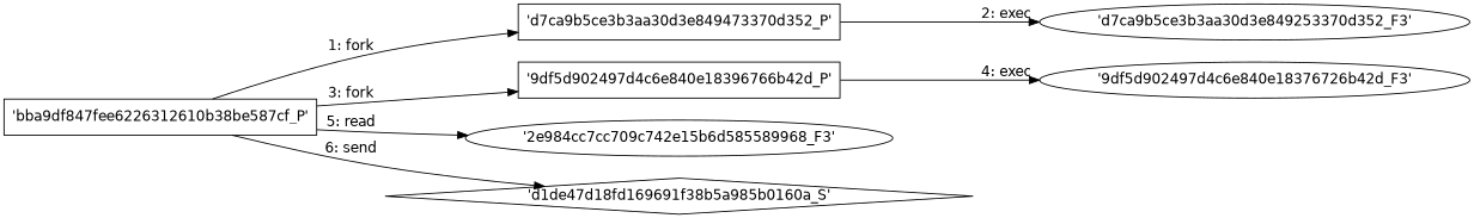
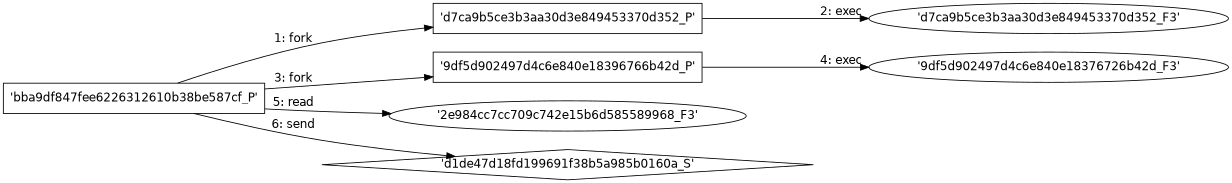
  digraph {
    engine=neato
    fixedsize=false
    fontname="DejaVu Sans"
    fontsize=10
    nodesep=0.3
    rankdir=LR
    ranksep=0
    splines=true
    node [fontname="DejaVu Sans" node_type=Process shape=box]
    edge [fontname="DejaVu Sans"]
    n1 [label="'bba9df847fee6226312610b38be587cf_P'"]
-   "'d7ca9b5ce3b3aa30d3e849453370d352_P'" [label="'d7ca9b5ce3b3aa30d3e849473370d352_P'"]
+   "'d7ca9b5ce3b3aa30d3e849453370d352_P'"
    n3 [label="'9df5d902497d4c6e840e18396766b42d_P'"]
    "'2e984cc7cc709c742e15b6d585589968_F3'" [node_type=file shape=ellipse]
-   "'d1de47d18fd169691f38b5a985b0160a_S'" [node_type=Socket shape=diamond]
-   "'d7ca9b5ce3b3aa30d3e849453370d352_F3'" [node_type=File shape=ellipse label="'d7ca9b5ce3b3aa30d3e849253370d352_F3'"]
+   "'d1de47d18fd169691f38b5a985b0160a_S'" [node_type=Socket shape=diamond label="'d1de47d18fd199691f38b5a985b0160a_S'"]
+   "'d7ca9b5ce3b3aa30d3e849453370d352_F3'" [node_type=File shape=ellipse]
    n7 [label="'9df5d902497d4c6e840e18376726b42d_F3'" node_type=File shape=ellipse]
    n1 -> "'d7ca9b5ce3b3aa30d3e849453370d352_P'" [label="1: fork"]
    n1 -> n3 [label="3: fork"]
    n1 -> "'2e984cc7cc709c742e15b6d585589968_F3'" [label="5: read"]
    n1 -> "'d1de47d18fd169691f38b5a985b0160a_S'" [label="6: send"]
    "'d7ca9b5ce3b3aa30d3e849453370d352_P'" -> "'d7ca9b5ce3b3aa30d3e849453370d352_F3'" [label="2: exec"]
    n3 -> n7 [label="4: exec"]
  }
